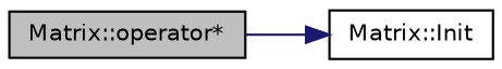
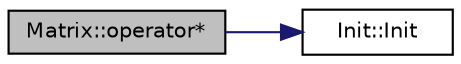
  digraph {
    rankdir=LR
    node [color=black fontname=Helvetica fontsize=10 shape=record style=filled]
    n1 [fillcolor=grey75 fontcolor=black height=0.2 label="Matrix::operator*" width=0.4]
-   n2 [fillcolor=white height=0.2 label="Matrix::Init" width=0.4]
+   n2 [fillcolor=white height=0.2 label="Init::Init" width=0.4]
    n1 -> n2 [color=midnightblue fontname=Helvetica fontsize=10 labelfontname=Helvetica labelfontsize=10 style=solid]
  }
